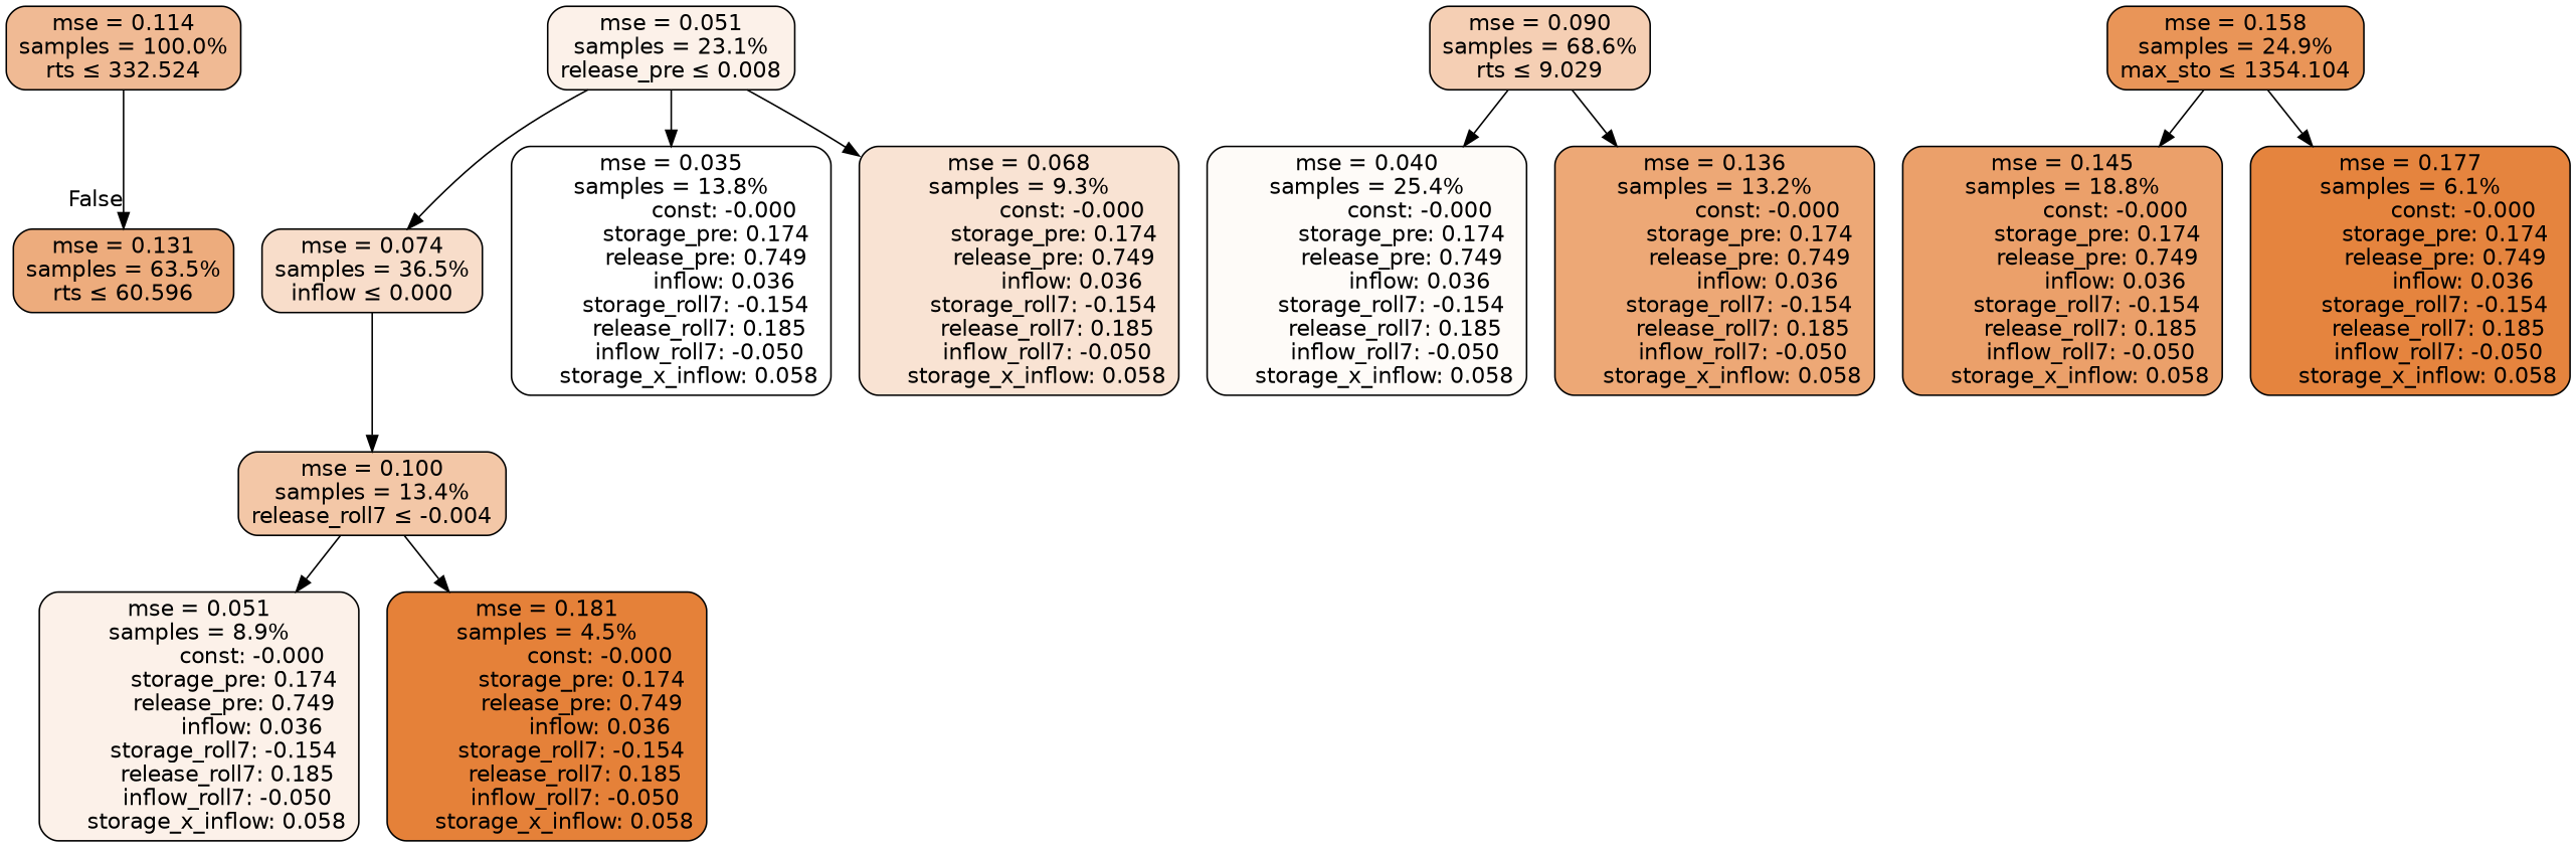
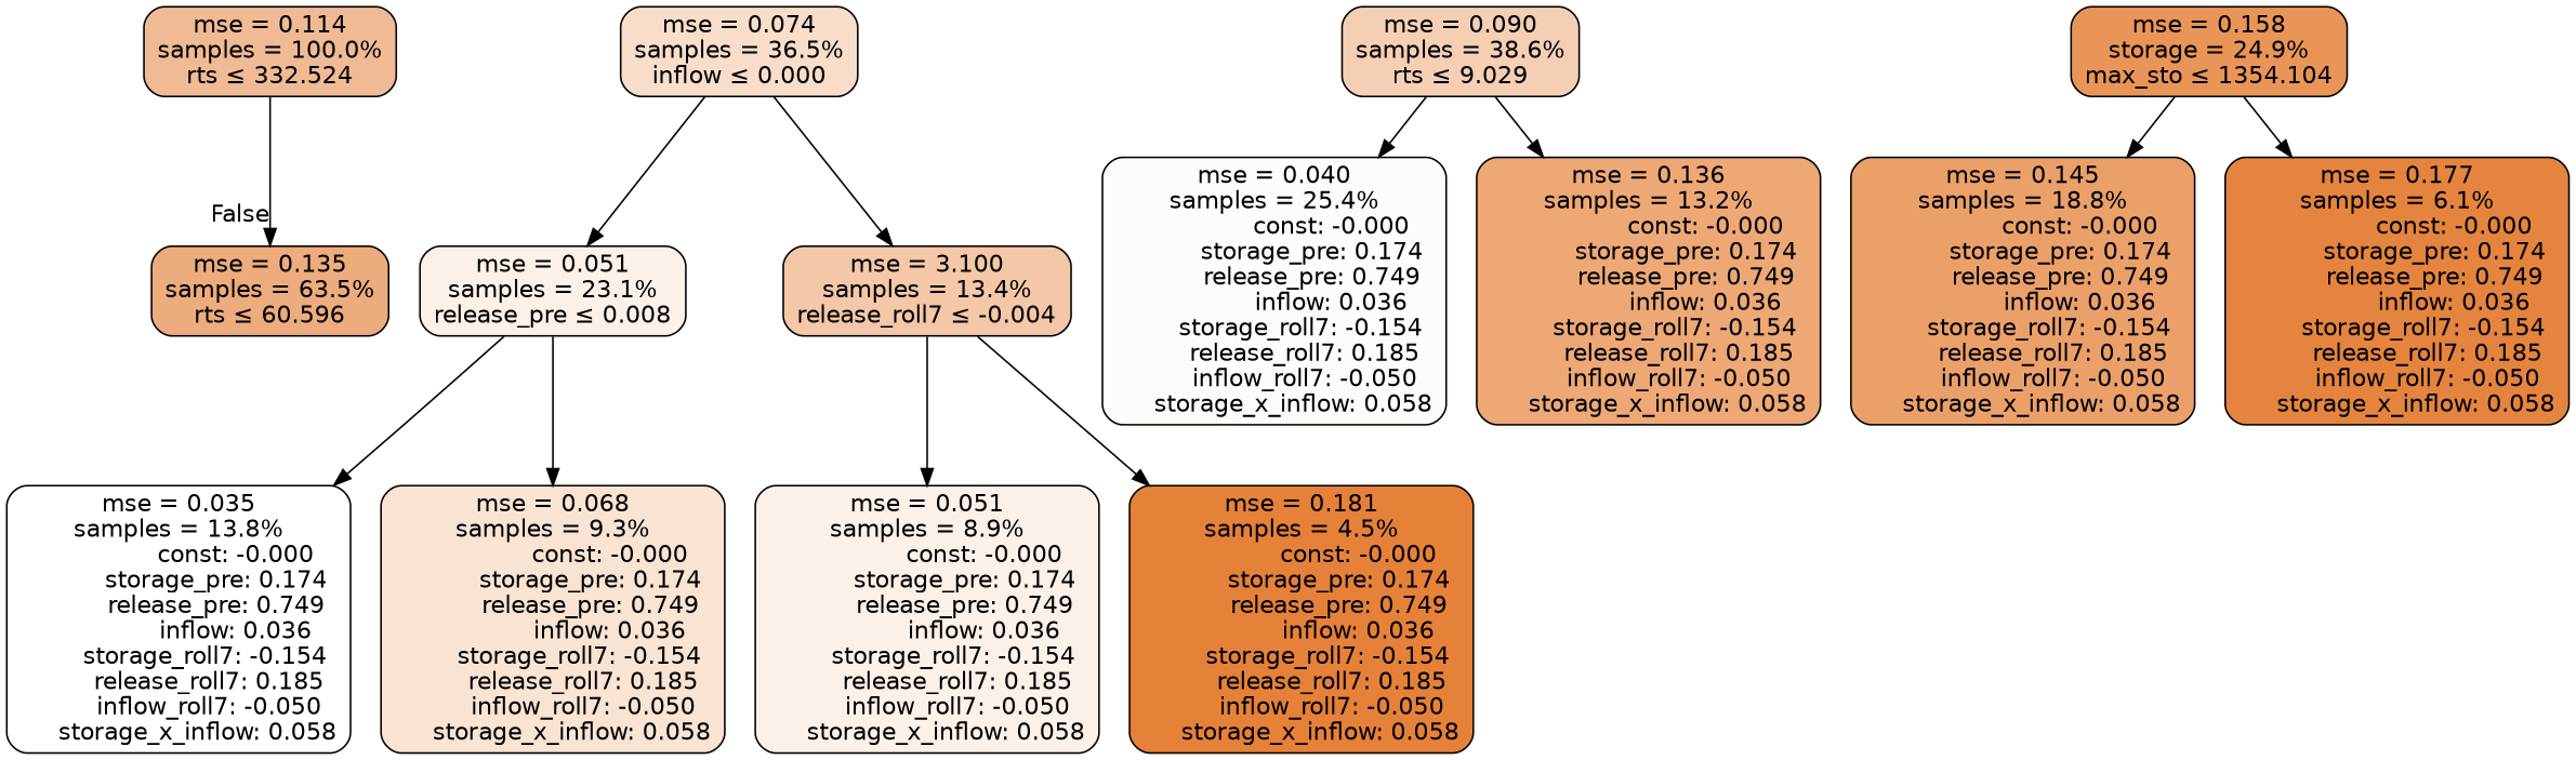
  digraph {
    node [color=black fillcolor="#fcf1e9" fontname=helvetica shape=rectangle style="filled, rounded"]
    edge [fontname=helvetica]
    n1 [fillcolor="#f0ba94" label="mse = 0.114\nsamples = 100.0%\nrts &le; 332.524"]
-   n2 [fillcolor="#edac7d" label="mse = 0.131\nsamples = 63.5%\nrts &le; 60.596"]
+   n2 [fillcolor="#edac7d" label="mse = 0.135\nsamples = 63.5%\nrts &le; 60.596"]
    n3 [fillcolor="#f8ddca" label="mse = 0.074\nsamples = 36.5%\ninflow &le; 0.000"]
    n4 [label="mse = 0.051\nsamples = 23.1%\nrelease_pre &le; 0.008"]
-   n5 [fillcolor="#f3c7a7" label="mse = 0.100\nsamples = 13.4%\nrelease_roll7 &le; -0.004"]
-   n6 [fillcolor="#f5cfb4" label="mse = 0.090\nsamples = 68.6%\nrts &le; 9.029"]
+   n5 [fillcolor="#f3c7a7" label="mse = 3.100\nsamples = 13.4%\nrelease_roll7 &le; -0.004"]
+   n6 [fillcolor="#f5cfb4" label="mse = 0.090\nsamples = 38.6%\nrts &le; 9.029"]
    n7 [fillcolor="#fefbf8" label="mse = 0.040\nsamples = 25.4%\n               const: -0.000\n          storage_pre: 0.174\n          release_pre: 0.749\n               inflow: 0.036\n       storage_roll7: -0.154\n        release_roll7: 0.185\n        inflow_roll7: -0.050\n     storage_x_inflow: 0.058"]
    n8 [fillcolor="#eda876" label="mse = 0.136\nsamples = 13.2%\n               const: -0.000\n          storage_pre: 0.174\n          release_pre: 0.749\n               inflow: 0.036\n       storage_roll7: -0.154\n        release_roll7: 0.185\n        inflow_roll7: -0.050\n     storage_x_inflow: 0.058"]
-   n9 [fillcolor="#e99558" label="mse = 0.158\nsamples = 24.9%\nmax_sto &le; 1354.104"]
+   n9 [fillcolor="#e99558" label="mse = 0.158\nstorage = 24.9%\nmax_sto &le; 1354.104"]
    n10 [fillcolor="#eba06a" label="mse = 0.145\nsamples = 18.8%\n               const: -0.000\n          storage_pre: 0.174\n          release_pre: 0.749\n               inflow: 0.036\n       storage_roll7: -0.154\n        release_roll7: 0.185\n        inflow_roll7: -0.050\n     storage_x_inflow: 0.058"]
    n11 [fillcolor="#e5843e" label="mse = 0.177\nsamples = 6.1%\n               const: -0.000\n          storage_pre: 0.174\n          release_pre: 0.749\n               inflow: 0.036\n       storage_roll7: -0.154\n        release_roll7: 0.185\n        inflow_roll7: -0.050\n     storage_x_inflow: 0.058"]
    n12 [fillcolor="#ffffff" label="mse = 0.035\nsamples = 13.8%\n               const: -0.000\n          storage_pre: 0.174\n          release_pre: 0.749\n               inflow: 0.036\n       storage_roll7: -0.154\n        release_roll7: 0.185\n        inflow_roll7: -0.050\n     storage_x_inflow: 0.058"]
    n13 [fillcolor="#f9e3d3" label="mse = 0.068\nsamples = 9.3%\n               const: -0.000\n          storage_pre: 0.174\n          release_pre: 0.749\n               inflow: 0.036\n       storage_roll7: -0.154\n        release_roll7: 0.185\n        inflow_roll7: -0.050\n     storage_x_inflow: 0.058"]
    n14 [label="mse = 0.051\nsamples = 8.9%\n               const: -0.000\n          storage_pre: 0.174\n          release_pre: 0.749\n               inflow: 0.036\n       storage_roll7: -0.154\n        release_roll7: 0.185\n        inflow_roll7: -0.050\n     storage_x_inflow: 0.058"]
    n15 [fillcolor="#e58139" label="mse = 0.181\nsamples = 4.5%\n               const: -0.000\n          storage_pre: 0.174\n          release_pre: 0.749\n               inflow: 0.036\n       storage_roll7: -0.154\n        release_roll7: 0.185\n        inflow_roll7: -0.050\n     storage_x_inflow: 0.058"]
    n1 -> n2 [headlabel=False labelangle=45 labeldistance=2.5]
-   n4 -> n3
+   n3 -> n4
    n3 -> n5
    n4 -> n12
    n4 -> n13
    n5 -> n14
    n5 -> n15
    n6 -> n7
    n6 -> n8
    n9 -> n10
    n9 -> n11
  }
